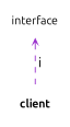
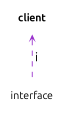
  digraph {
    node [fontname=Ubuntu fontsize=12 shape=plaintext]
    n1 [label=<<b>client</b>>]
    n2 [label=interface]
-   n2 -> n1 [arrowhead=open arrowsize=0.5 arrowtail=open color=darkorchid3 dir=back fontname=Ubuntu label=" i" labelfontsize=10 style=dashed]
+   n1 -> n2 [arrowhead=open arrowsize=0.5 arrowtail=open color=darkorchid3 dir=back fontname=Ubuntu label=" i" labelfontsize=10 style=dashed]
  }
